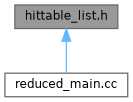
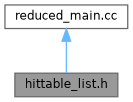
  digraph {
    node [fontname=Helvetica fontsize=10 shape=box style=filled]
    n1 [color=gray40 fillcolor=grey60 fontcolor=black height=0.2 label="hittable_list.h" width=0.4]
    n2 [color=grey40 fillcolor=white height=0.2 label="reduced_main.cc" width=0.4]
-   n1 -> n2 [color=steelblue1 dir=back fontname=Helvetica fontsize=10 labelfontname=Helvetica labelfontsize=10 style=solid]
+   n2 -> n1 [color=steelblue1 dir=back fontname=Helvetica fontsize=10 labelfontname=Helvetica labelfontsize=10 style=solid]
  }
